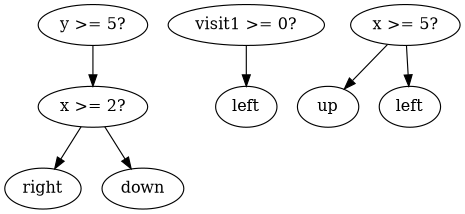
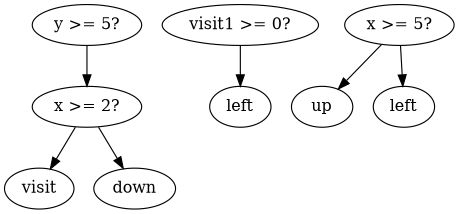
  digraph {
    n1 [label="y >= 5?"]
    n2 [label="x >= 2?"]
    n3 [label="visit1 >= 0?"]
    n4 [label=left]
-   n5 [label=right]
+   n5 [label=visit]
    n6 [label=down]
    n7 [label="x >= 5?"]
    n8 [label=up]
    n9 [label=left]
    n1 -> n2
    n2 -> n5
    n2 -> n6
    n3 -> n4
    n7 -> n8
    n7 -> n9
  }
